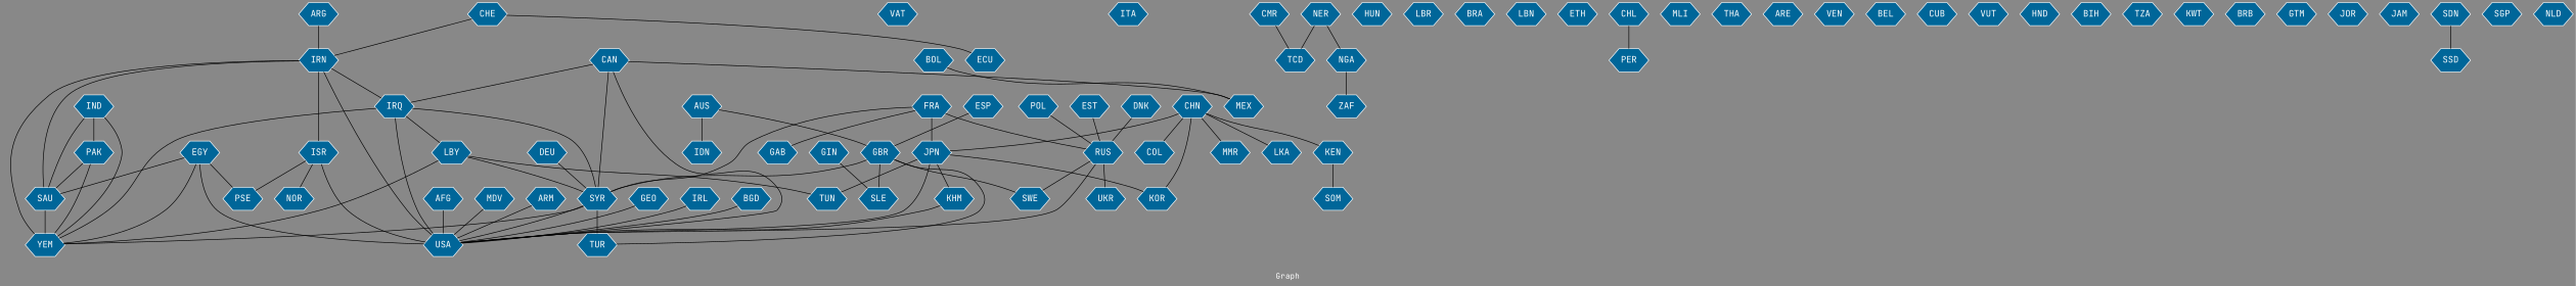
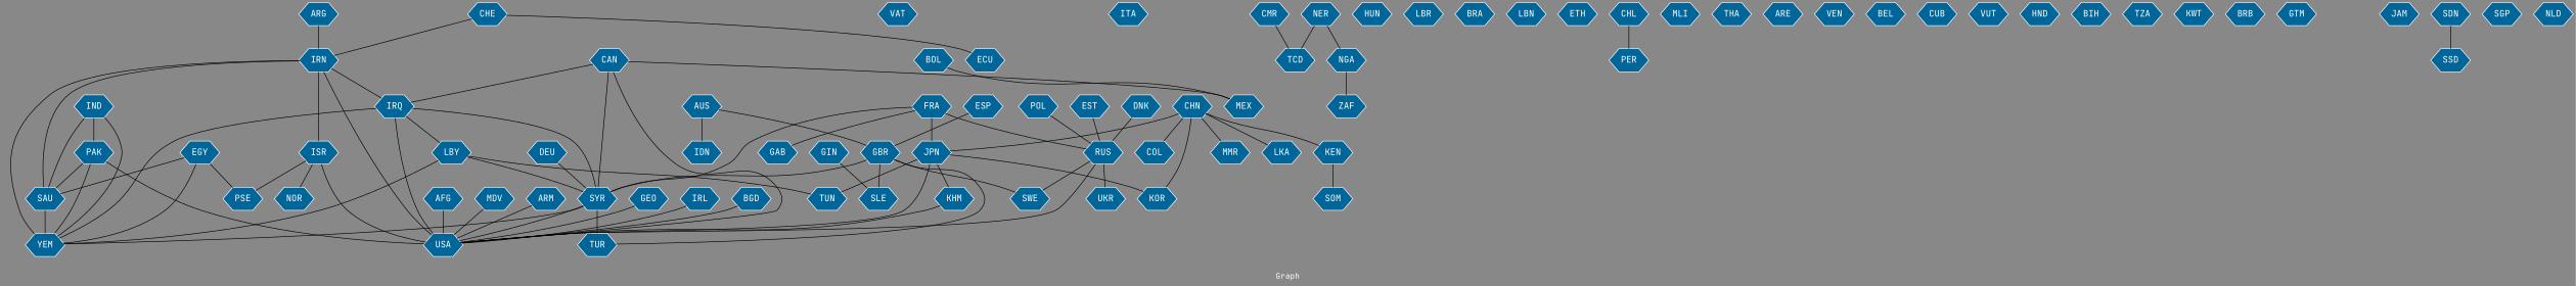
  graph {
    bgcolor="#888888"
    fontcolor=white
    fontname="JetBrains Mono"
    fontsize=12
    label="Graph"
    node [color=white fillcolor="#006699" fontcolor=white fontname="JetBrains Mono" shape=hexagon style=filled]
    edge [arrowhead=open color=black fontcolor=white fontname="JetBrains Mono" fontsize=12 weight=1]
    n1 [label=IND]
    n2 [label=PAK]
    n3 [label=YEM]
    n4 [label=SAU]
    n5 [label=USA]
    n6 [label=IRQ]
    n7 [label=SYR]
    n8 [label=LBY]
    n9 [label=TUR]
    n10 [label=TUN]
    n11 [label=SLE]
    n12 [label=VAT]
    n13 [label=ITA]
    n14 [label=ZAF]
    n15 [label=RUS]
    n16 [label=UKR]
    n17 [label=SWE]
    n18 [label=JPN]
    n19 [label=KHM]
    n20 [label=KOR]
    n21 [label=IRN]
    n22 [label=ISR]
    n23 [label=NOR]
    n24 [label=PSE]
    n25 [label=AFG]
    n26 [label=ESP]
    n27 [label=GBR]
    n28 [label=HUN]
    n29 [label=COL]
    n30 [label=CHN]
    n31 [label=KEN]
    n32 [label=MMR]
    n33 [label=LKA]
    n34 [label=SOM]
    n35 [label=CAN]
    n36 [label=MEX]
    n37 [label=LBR]
    n38 [label=TCD]
    n39 [label=CMR]
    n40 [label=FRA]
    n41 [label=GAB]
    n42 [label=NGA]
    n43 [label=BRA]
    n44 [label=DEU]
    n45 [label=ARG]
    n46 [label=LBN]
    n47 [label=NER]
    n48 [label=EGY]
    n49 [label=MDV]
    n50 [label=AUS]
    n51 [label=IDN]
    n52 [label=GIN]
    n53 [label=ETH]
    n54 [label=ARM]
    n55 [label=CHL]
    n56 [label=PER]
    n57 [label=MLI]
    n58 [label=BOL]
    n59 [label=THA]
    n60 [label=GEO]
    n61 [label=DNK]
    n62 [label=ARE]
    n63 [label=POL]
    n64 [label=VEN]
    n65 [label=BEL]
    n66 [label=CHE]
    n67 [label=ECU]
    n68 [label=EST]
    n69 [label=CUB]
    n70 [label=VUT]
    n71 [label=HND]
    n72 [label=BIH]
    n73 [label=TZA]
    n74 [label=IRL]
    n75 [label=KWT]
    n76 [label=BRB]
    n77 [label=GTM]
-   n78 [label=JOR]
    n79 [label=JAM]
    n80 [label=SSD]
    n81 [label=SDN]
    n82 [label=SGP]
    n83 [label=BGD]
    n84 [label=NLD]
    n1 -- n2
    n1 -- n3
    n1 -- n4
    n2 -- n3 [weight=2]
    n2 -- n4 [weight=2]
-   n48 -- n5
+   n2 -- n5
    n4 -- n3 [weight=9]
    n6 -- n3
    n6 -- n5 [weight=2]
    n6 -- n7
    n6 -- n8
    n7 -- n3
    n7 -- n5
    n7 -- n9 [weight=4]
    n8 -- n3
    n8 -- n7
    n8 -- n10
    n15 -- n5 [weight=2]
    n15 -- n16 [weight=10]
    n15 -- n17
    n18 -- n5 [weight=2]
    n18 -- n10 [weight=7]
    n18 -- n19 [weight=2]
    n18 -- n20 [weight=3]
    n19 -- n5 [weight=2]
    n21 -- n3 [weight=6]
    n21 -- n4
    n21 -- n5 [weight=4]
    n21 -- n6 [weight=5]
    n21 -- n22 [weight=4]
    n22 -- n5 [weight=5]
    n22 -- n23
    n22 -- n24 [weight=4]
    n25 -- n5 [weight=3]
    n26 -- n27
    n27 -- n7 [weight=5]
    n27 -- n9 [weight=2]
    n27 -- n11
    n27 -- n17 [weight=2]
    n30 -- n18 [weight=2]
    n30 -- n20 [weight=2]
    n30 -- n29
    n30 -- n31
    n30 -- n32 [weight=2]
    n30 -- n33
    n31 -- n34
    n35 -- n5
    n35 -- n6 [weight=2]
    n35 -- n7
    n35 -- n36
    n39 -- n38
    n40 -- n7
    n40 -- n15
    n40 -- n18 [weight=4]
    n40 -- n41
    n42 -- n14
    n44 -- n7
    n45 -- n21
    n47 -- n38 [weight=4]
    n47 -- n42 [weight=3]
    n48 -- n3
    n48 -- n4
    n48 -- n24
    n49 -- n5 [weight=3]
    n50 -- n27
    n50 -- n51 [weight=4]
    n52 -- n11
    n54 -- n5
    n55 -- n56
    n58 -- n36
    n60 -- n5
    n61 -- n15
    n63 -- n15
    n66 -- n21
    n66 -- n67
    n68 -- n15
    n74 -- n5
    n81 -- n80
    n83 -- n5
  }
